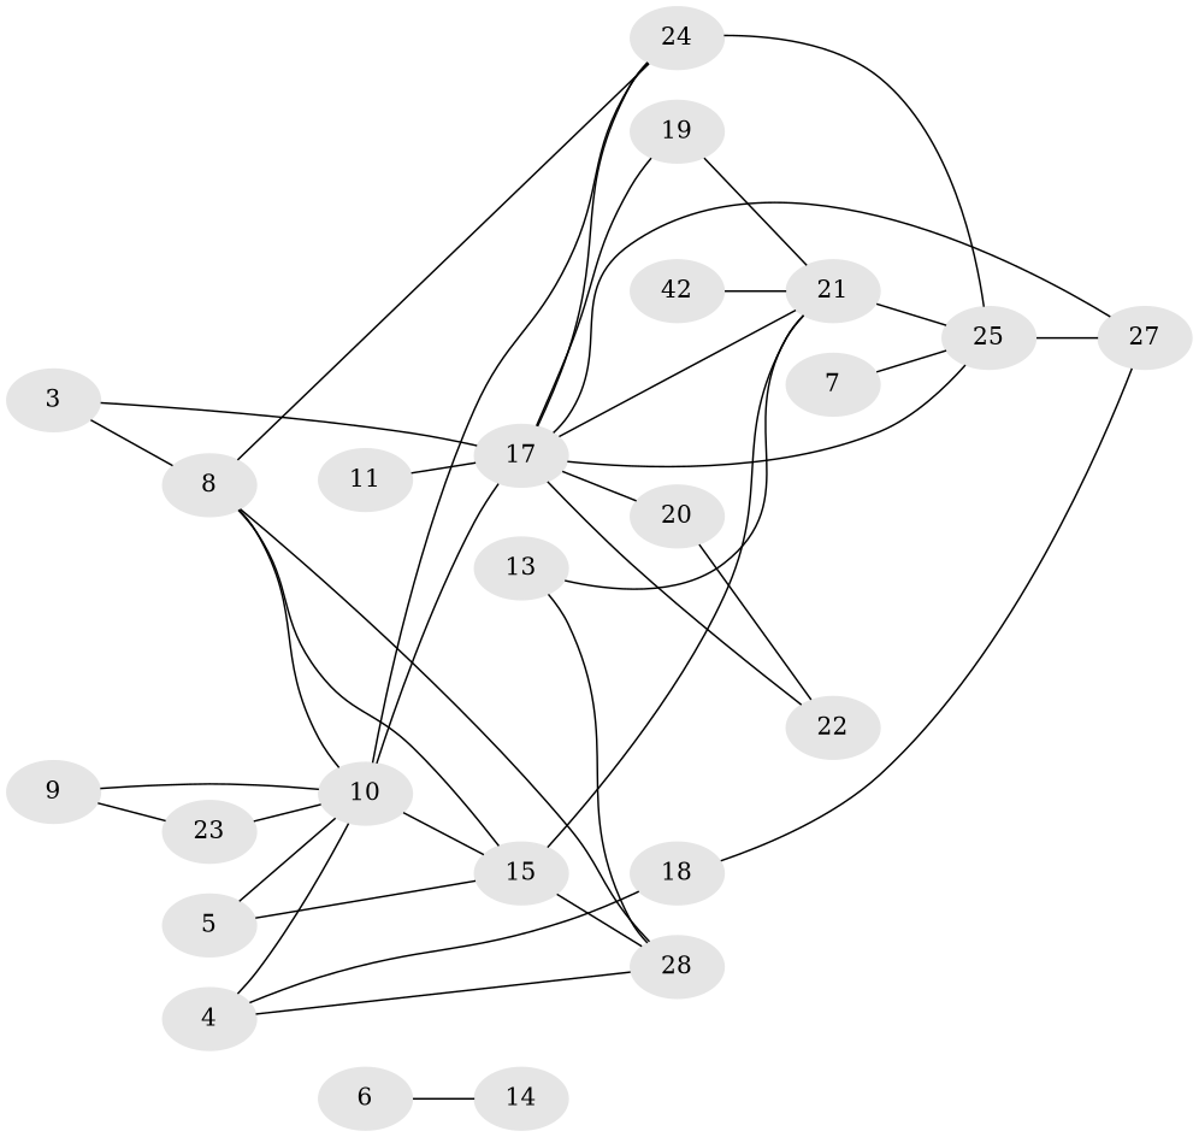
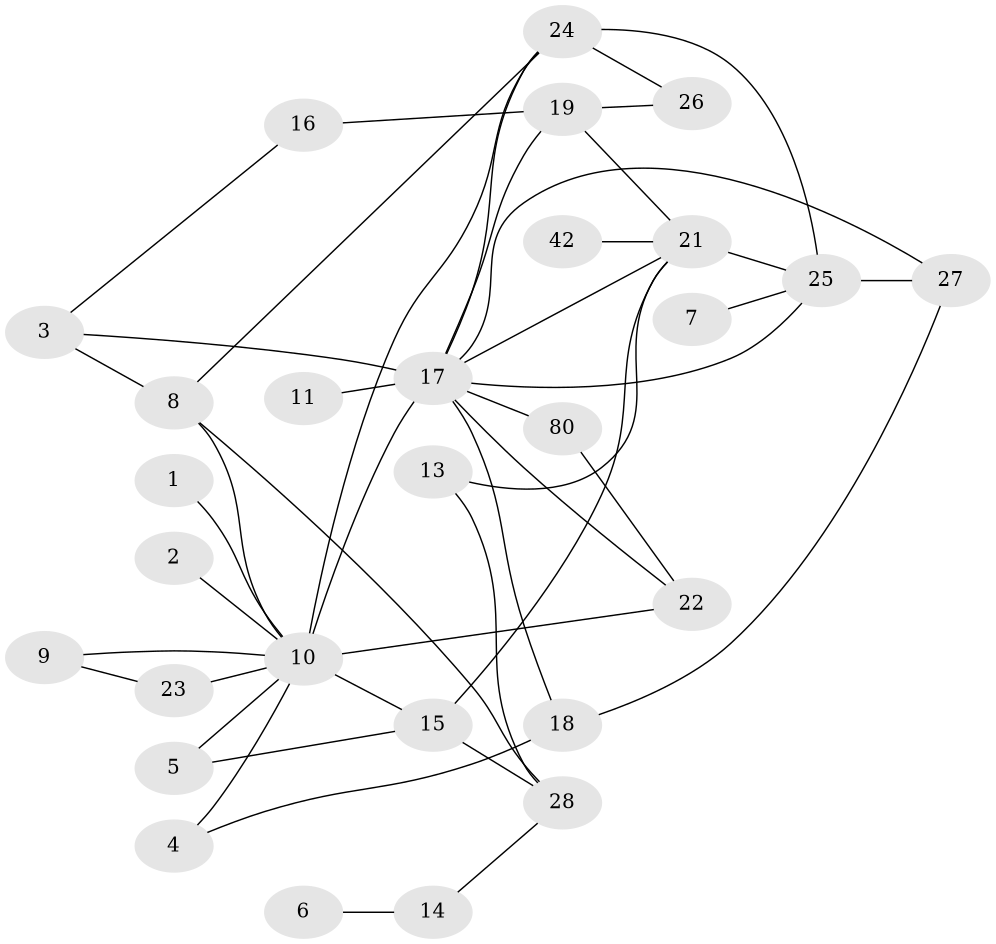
  graph {
    rankdir=LR
    node [color=gray90 style=filled]
    edge [weight=1.0]
+   1
    10
    17
    15
    24
    22
+   2
    3
    8
+   16
    28
    19
    25
    18
    21
-   20
+   20 [label=80]
    27
    4
    5
    6
    14
    7
+   26
    9
    23
    11
    n27 [label=42]
    13
+   1 -- 10
    10 -- 17
    10 -- 15 [weight=2.0]
    10 -- 24
+   10 -- 22
    17 -- 24
    17 -- 22
    17 -- 19
    17 -- 25
+   17 -- 18 [weight=2.0]
    17 -- 21
    17 -- 20
    17 -- 27
    15 -- 28 [weight=2.0]
    15 -- 21
    24 -- 25
+   24 -- 26
+   2 -- 10
    3 -- 17
    3 -- 8
+   3 -- 16
    8 -- 10 [weight=2.0]
-   8 -- 15
    8 -- 24
    8 -- 28
+   16 -- 19
    19 -- 21
+   19 -- 26
    25 -- 27
    18 -- 27
    21 -- 25
    20 -- 22
    4 -- 10
-   4 -- 28
+   14 -- 28
    4 -- 18
    5 -- 10
    5 -- 15
    6 -- 14
    7 -- 25
    9 -- 10
    9 -- 23
    23 -- 10
    11 -- 17
    n27 -- 21
    13 -- 28
    13 -- 21
  }
